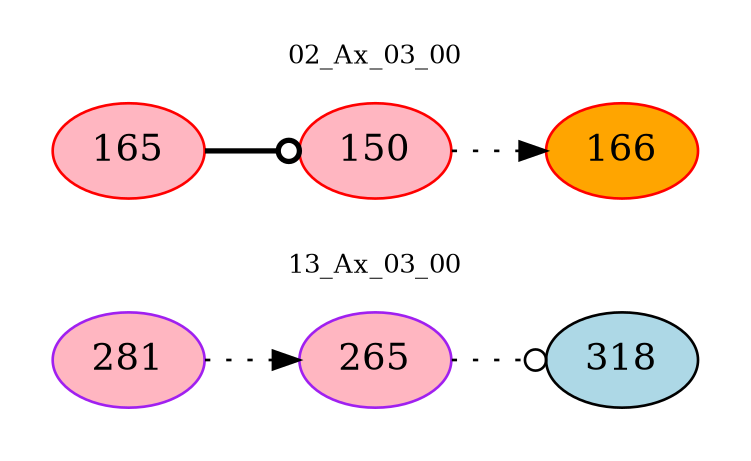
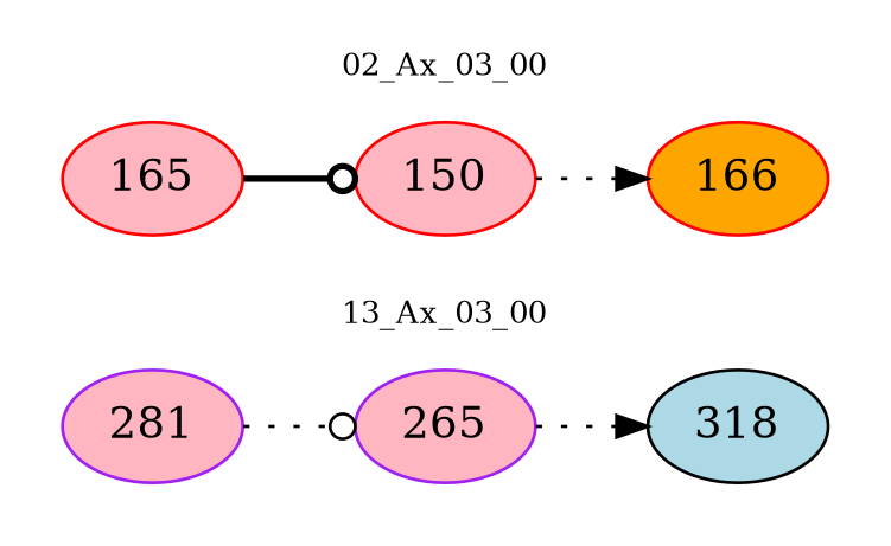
  digraph {
    rankdir=LR
    node [color=red fillcolor=lightpink style=filled]
    edge [arrowhead=normal color=black style=dotted]
    n1 [color=purple label=281]
    n2 [color=purple label=265]
    n3 [color=black fillcolor=lightblue label=318]
    n4 [label=165]
    n5 [label=150]
    n6 [fillcolor=orange label=166]
    subgraph cluster_1 {
      color=white
      fontsize=10
      label="13_Ax_03_00"
      n1
      n2
      n3
    }
    subgraph cluster_2 {
      color=white
      fontsize=10
      label="02_Ax_03_00"
      n4
      n5
      n6
    }
-   n1 -> n2
-   n2 -> n3 [arrowhead=odot]
+   n1 -> n2 [arrowhead=odot]
+   n2 -> n3
    n4 -> n5 [arrowhead=odot style=bold]
    n5 -> n6
  }
